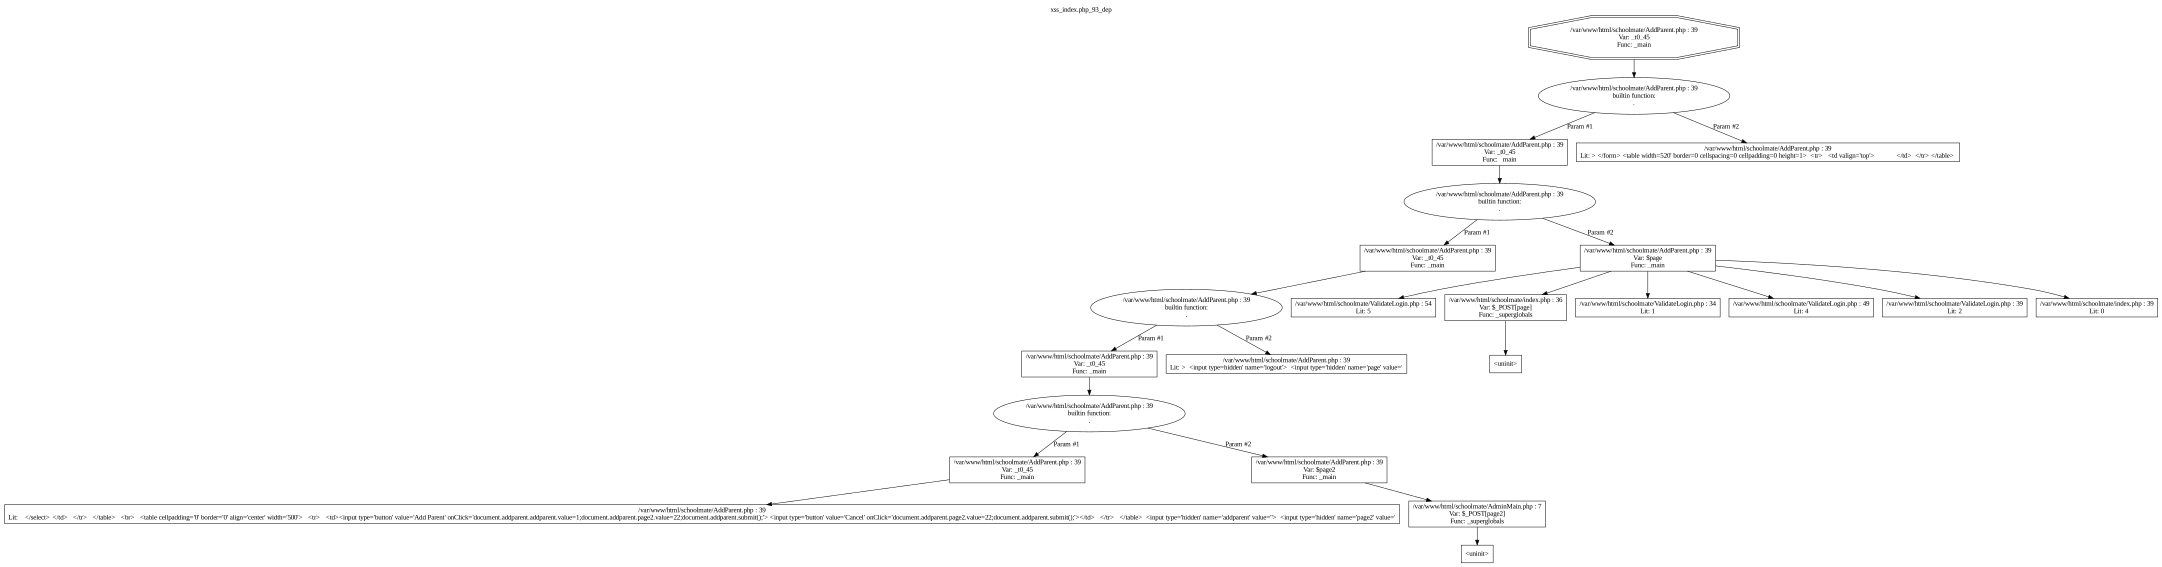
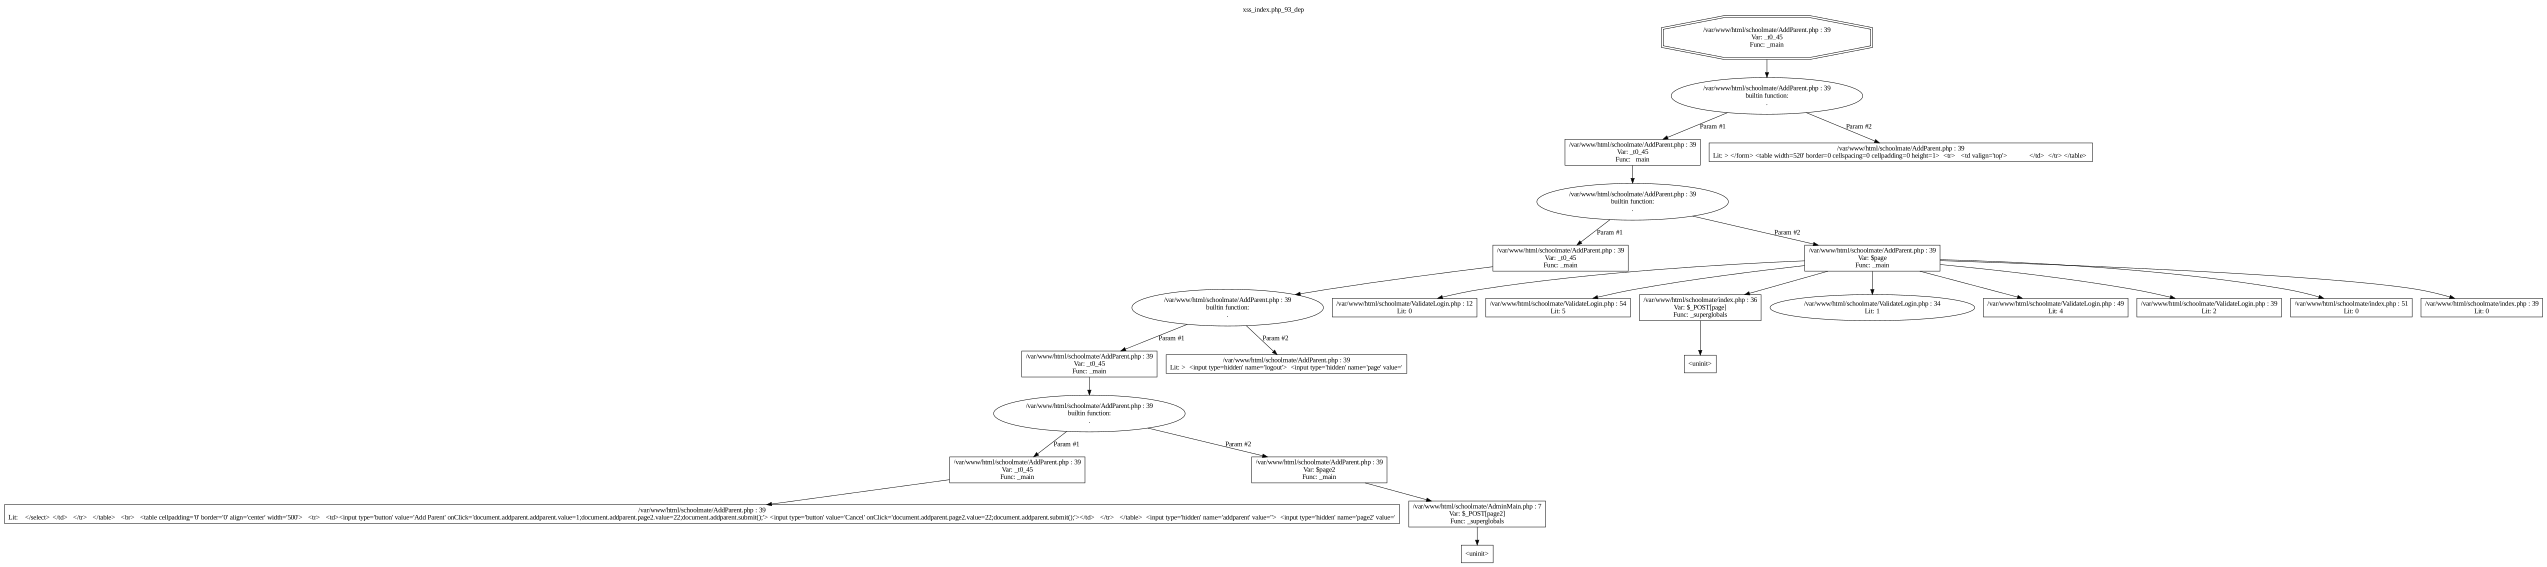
  digraph {
    fontname="Liberation Serif"
    label="xss_index.php_93_dep"
    labelloc=t
    node [fontname="Liberation Serif" shape=box]
    edge [fontname="Liberation Serif"]
    n1 [label="/var/www/html/schoolmate/AddParent.php : 39\nVar: _t0_45\nFunc: _main\n" shape=doubleoctagon]
    n2 [label="/var/www/html/schoolmate/AddParent.php : 39\nbuiltin function:\n.\n" shape=ellipse]
    n3 [label="/var/www/html/schoolmate/AddParent.php : 39\nVar: _t0_45\nFunc: _main\n"]
    n4 [label="/var/www/html/schoolmate/AddParent.php : 39\nLit: > </form> <table width=520' border=0 cellspacing=0 cellpadding=0 height=1>  <tr>   <td valign='top'>	&nbsp;   </td>  </tr> </table> \n"]
    n5 [label="/var/www/html/schoolmate/AddParent.php : 39\nbuiltin function:\n.\n" shape=ellipse]
    n6 [label="/var/www/html/schoolmate/AddParent.php : 39\nVar: _t0_45\nFunc: _main\n"]
    n7 [label="/var/www/html/schoolmate/AddParent.php : 39\nVar: $page\nFunc: _main\n"]
    n8 [label="/var/www/html/schoolmate/AddParent.php : 39\nbuiltin function:\n.\n" shape=ellipse]
+   n9 [label="/var/www/html/schoolmate/ValidateLogin.php : 12\nLit: 0\n"]
    n10 [label="/var/www/html/schoolmate/ValidateLogin.php : 54\nLit: 5\n"]
    n11 [label="/var/www/html/schoolmate/index.php : 36\nVar: $_POST[page]\nFunc: _superglobals\n"]
-   n12 [label="/var/www/html/schoolmate/ValidateLogin.php : 34\nLit: 1\n"]
+   n12 [label="/var/www/html/schoolmate/ValidateLogin.php : 34\nLit: 1\n" shape=ellipse]
    n13 [label="/var/www/html/schoolmate/ValidateLogin.php : 49\nLit: 4\n"]
    n14 [label="/var/www/html/schoolmate/ValidateLogin.php : 39\nLit: 2\n"]
+   n15 [label="/var/www/html/schoolmate/index.php : 51\nLit: 0\n"]
    n16 [label="/var/www/html/schoolmate/index.php : 39\nLit: 0\n"]
    n17 [label="/var/www/html/schoolmate/AddParent.php : 39\nVar: _t0_45\nFunc: _main\n"]
    n18 [label="/var/www/html/schoolmate/AddParent.php : 39\nLit: >  <input type=hidden' name='logout'>  <input type='hidden' name='page' value='\n"]
    n19 [label="/var/www/html/schoolmate/AddParent.php : 39\nbuiltin function:\n.\n" shape=ellipse]
    n20 [label="/var/www/html/schoolmate/AddParent.php : 39\nVar: _t0_45\nFunc: _main\n"]
    n21 [label="/var/www/html/schoolmate/AddParent.php : 39\nVar: $page2\nFunc: _main\n"]
    n22 [label="/var/www/html/schoolmate/AddParent.php : 39\nLit: 	 </select>	</td>   </tr>   </table>   <br>   <table cellpadding='0' border='0' align='center' width='500'>   <tr>   <td><input type='button' value='Add Parent' onClick='document.addparent.addparent.value=1;document.addparent.page2.value=22;document.addparent.submit();'> <input type='button' value='Cancel' onClick='document.addparent.page2.value=22;document.addparent.submit();'></td>   </tr>   </table>  <input type='hidden' name='addparent' value=''>  <input type='hidden' name='page2' value='\n"]
    n23 [label="/var/www/html/schoolmate/AdminMain.php : 7\nVar: $_POST[page2]\nFunc: _superglobals\n"]
    n24 [label="<uninit>"]
    n25 [label="<uninit>"]
    n1 -> n2
    n2 -> n3 [label="Param #1"]
    n2 -> n4 [label="Param #2"]
    n3 -> n5
    n5 -> n6 [label="Param #1"]
    n5 -> n7 [label="Param #2"]
    n6 -> n8
+   n7 -> n9
    n7 -> n10
    n7 -> n11
    n7 -> n12
    n7 -> n13
    n7 -> n14
+   n7 -> n15
    n7 -> n16
    n8 -> n17 [label="Param #1"]
    n8 -> n18 [label="Param #2"]
    n11 -> n25
    n17 -> n19
    n19 -> n20 [label="Param #1"]
    n19 -> n21 [label="Param #2"]
    n20 -> n22
    n21 -> n23
    n23 -> n24
  }
